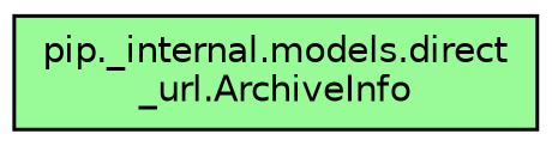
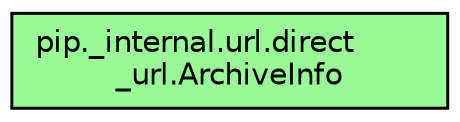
  digraph {
    rankdir=LR
-   n1 [color=black fillcolor=palegreen fontname=Helvetica fontsize=10 height=0.2 label="pip._internal.models.direct\l_url.ArchiveInfo" shape=record style=filled width=0.4]
+   n1 [color=black fillcolor=palegreen fontname=Helvetica fontsize=10 height=0.2 label="pip._internal.url.direct\l_url.ArchiveInfo" shape=record style=filled width=0.4]
  }
